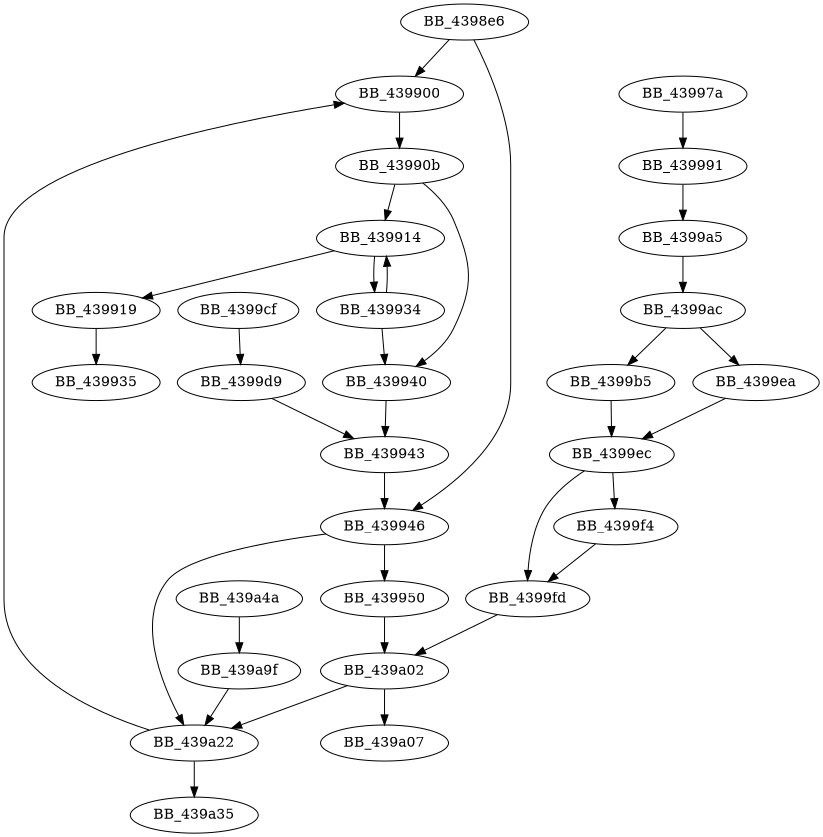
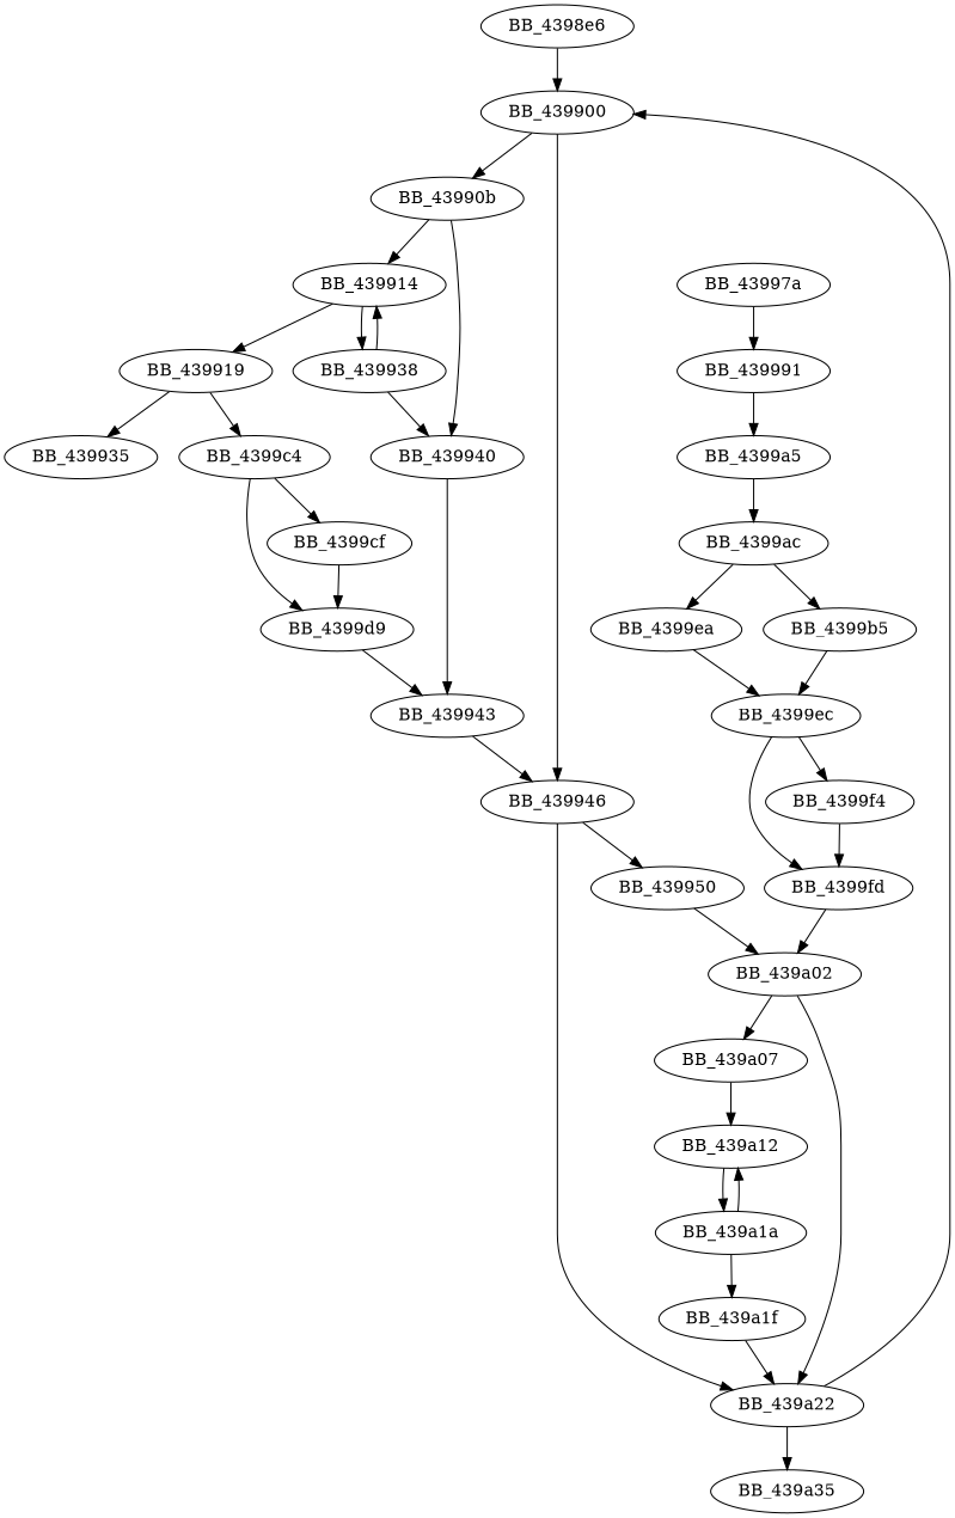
  digraph {
    fontname="DejaVu Serif"
    node [fontname="DejaVu Serif"]
    edge [fontname="DejaVu Serif"]
    BB_4398e6
    BB_439900
    BB_43990b
    BB_439946
    BB_439914
    BB_439940
    BB_439950
    BB_439a22
    BB_439919
-   BB_439938 [label=BB_439934]
+   BB_439938
    BB_439943
    BB_439a02
    BB_439a35
    BB_439935
+   BB_4399c4
    BB_4399cf
    BB_4399d9
    BB_439a07
    BB_43997a
    BB_439991
+   BB_439a12
    BB_4399a5
    BB_4399ac
    BB_4399b5
    BB_4399ea
    BB_4399ec
    BB_4399f4
    BB_4399fd
-   BB_439a1a [label=BB_439a4a]
-   BB_439a1f [label=BB_439a9f]
+   BB_439a1a
+   BB_439a1f
    BB_4398e6 -> BB_439900
    BB_439900 -> BB_43990b
-   BB_4398e6 -> BB_439946
+   BB_439900 -> BB_439946
    BB_43990b -> BB_439914
    BB_43990b -> BB_439940
    BB_439946 -> BB_439950
    BB_439946 -> BB_439a22
    BB_439914 -> BB_439919
    BB_439914 -> BB_439938
    BB_439940 -> BB_439943
    BB_439950 -> BB_439a02
    BB_439a22 -> BB_439900
    BB_439a22 -> BB_439a35
    BB_439919 -> BB_439935
+   BB_439919 -> BB_4399c4
    BB_439938 -> BB_439914
    BB_439938 -> BB_439940
    BB_439943 -> BB_439946
    BB_439a02 -> BB_439a22
    BB_439a02 -> BB_439a07
+   BB_4399c4 -> BB_4399cf
+   BB_4399c4 -> BB_4399d9
    BB_4399cf -> BB_4399d9
    BB_4399d9 -> BB_439943
+   BB_439a07 -> BB_439a12
    BB_43997a -> BB_439991
    BB_439991 -> BB_4399a5
+   BB_439a12 -> BB_439a1a
    BB_4399a5 -> BB_4399ac
    BB_4399ac -> BB_4399b5
    BB_4399ac -> BB_4399ea
    BB_4399b5 -> BB_4399ec
    BB_4399ea -> BB_4399ec
    BB_4399ec -> BB_4399f4
    BB_4399ec -> BB_4399fd
    BB_4399f4 -> BB_4399fd
    BB_4399fd -> BB_439a02
+   BB_439a1a -> BB_439a12
    BB_439a1a -> BB_439a1f
    BB_439a1f -> BB_439a22
  }
